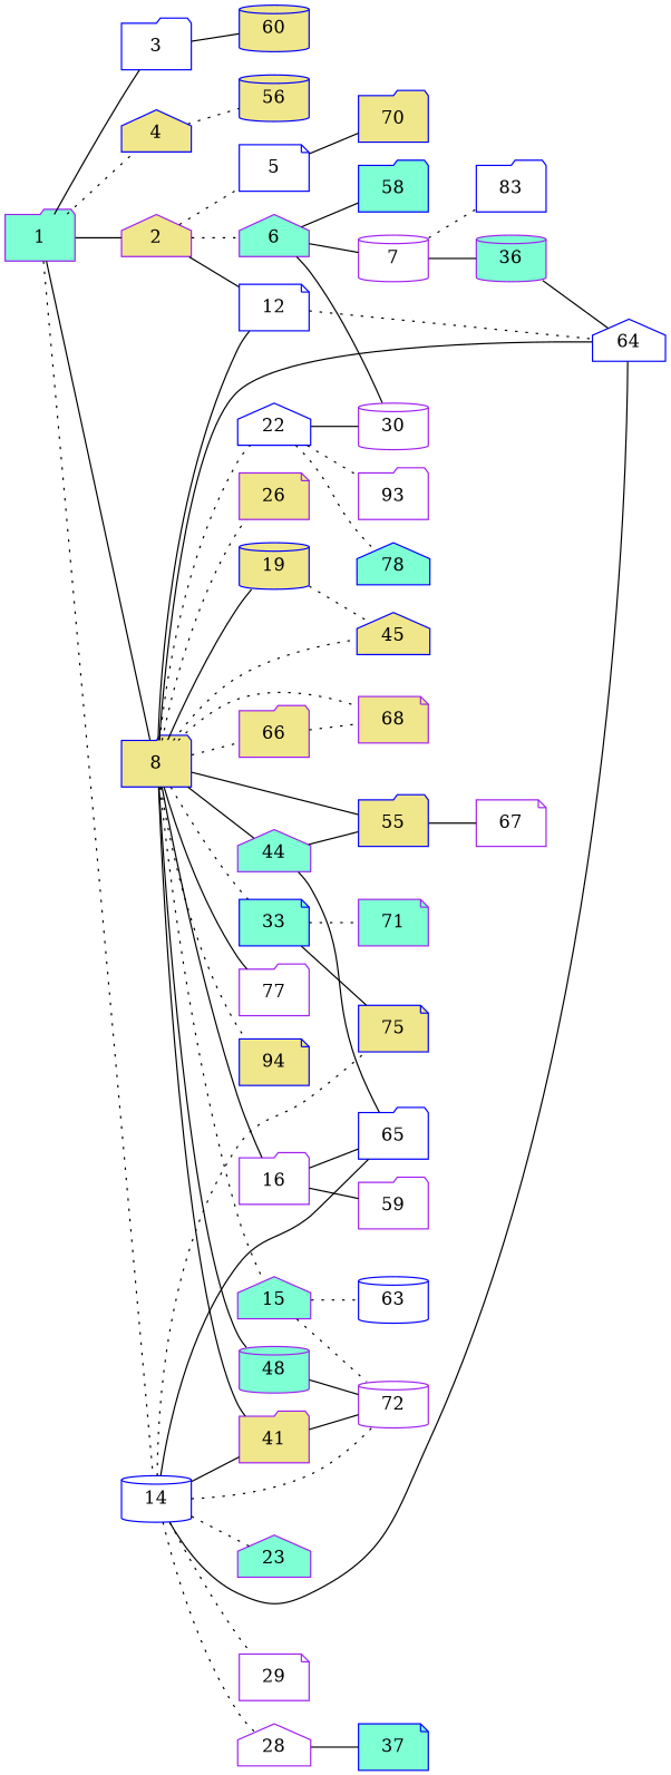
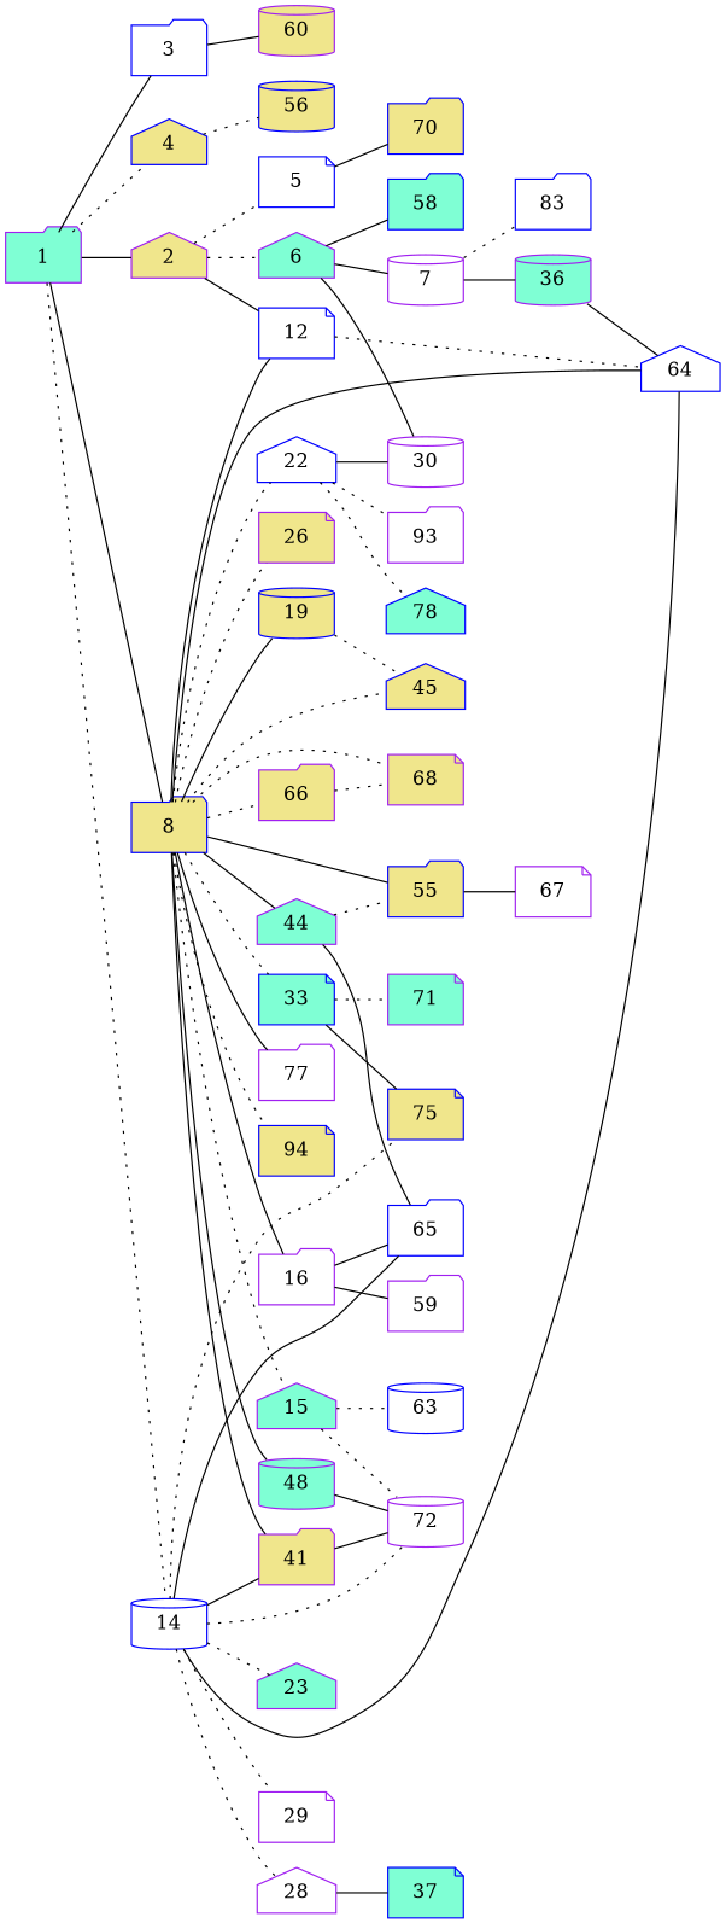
  graph {
    fontname="DejaVu Serif"
    rankdir=LR
    node [color=purple fillcolor=white fontname="DejaVu Serif" shape=folder style=filled]
    edge [fontname="DejaVu Serif" style=solid]
    1 [fillcolor=aquamarine]
    2 [fillcolor=khaki shape=house]
    3 [color=blue super="+39"]
    4 [color=blue fillcolor=khaki shape=house]
    8 [color=blue fillcolor=khaki super="+69+18+9"]
    14 [color=blue shape=cylinder super="+49+47+21"]
    5 [color=blue shape=note super="+32+52"]
    6 [fillcolor=aquamarine shape=house super="+25"]
    12 [color=blue shape=note super="+54"]
-   60 [color=blue fillcolor=khaki shape=cylinder]
+   60 [fillcolor=khaki shape=cylinder]
    56 [color=blue fillcolor=khaki shape=cylinder]
    15 [fillcolor=aquamarine shape=house]
    16
    19 [color=blue fillcolor=khaki shape=cylinder]
    22 [color=blue shape=house super="+27+40"]
    26 [fillcolor=khaki shape=note]
    33 [color=blue fillcolor=aquamarine shape=note]
    41 [fillcolor=khaki super="+43"]
    44 [fillcolor=aquamarine shape=house super="+50+74"]
    45 [color=blue fillcolor=khaki shape=house]
    48 [fillcolor=aquamarine shape=cylinder super="+86+76"]
    55 [color=blue fillcolor=khaki super="+57"]
    64 [color=blue shape=house]
    66 [fillcolor=khaki]
    68 [fillcolor=khaki shape=note super="+90"]
    77
    94 [color=blue fillcolor=khaki shape=note]
    23 [fillcolor=aquamarine shape=house super="+88"]
    28 [shape=house]
    29 [shape=note super="+46+38+82"]
    65 [color=blue]
    72 [shape=cylinder]
    75 [color=blue fillcolor=khaki shape=note super="+79"]
    70 [color=blue fillcolor=khaki]
    7 [shape=cylinder super="+73"]
    30 [shape=cylinder]
    58 [color=blue fillcolor=aquamarine]
    36 [fillcolor=aquamarine shape=cylinder]
    83 [color=blue]
    63 [color=blue shape=cylinder]
    59
    78 [color=blue fillcolor=aquamarine shape=house]
    93
    71 [fillcolor=aquamarine shape=note]
    67 [shape=note]
    n46 [color=blue fillcolor=aquamarine label=37 shape=note]
    1 -- 2
    1 -- 3
    1 -- 4 [style=dotted]
    1 -- 8
    1 -- 14 [style=dotted]
    2 -- 5 [style=dotted]
    2 -- 6 [style=dotted]
    2 -- 12
    3 -- 60
    4 -- 56 [style=dotted]
    8 -- 12
    8 -- 15 [style=dotted]
    8 -- 16
    8 -- 19
    8 -- 22 [style=dotted]
    8 -- 26 [style=dotted]
    8 -- 33 [style=dotted]
    8 -- 41
    8 -- 44
    8 -- 45 [style=dotted]
    8 -- 48
    8 -- 55
    8 -- 64
    8 -- 66 [style=dotted]
    8 -- 68 [style=dotted]
    8 -- 77
    8 -- 94 [style=dotted]
    14 -- 41
    14 -- 64
    14 -- 23 [style=dotted]
    14 -- 28 [style=dotted]
    14 -- 29 [style=dotted]
    14 -- 65
    14 -- 72 [style=dotted]
    14 -- 75 [style=dotted]
    5 -- 70
    6 -- 7
    6 -- 30
    6 -- 58
    12 -- 64 [style=dotted]
    15 -- 72 [style=dotted]
    15 -- 63 [style=dotted]
    16 -- 65
    16 -- 59
    19 -- 45 [style=dotted]
    22 -- 30
    22 -- 78 [style=dotted]
    22 -- 93 [style=dotted]
    33 -- 75
    33 -- 71 [style=dotted]
    41 -- 72
-   44 -- 55
+   44 -- 55 [style=dotted]
    44 -- 65
    48 -- 72
    55 -- 67
    66 -- 68 [style=dotted]
    28 -- n46
    7 -- 36
    7 -- 83 [style=dotted]
    36 -- 64
  }
